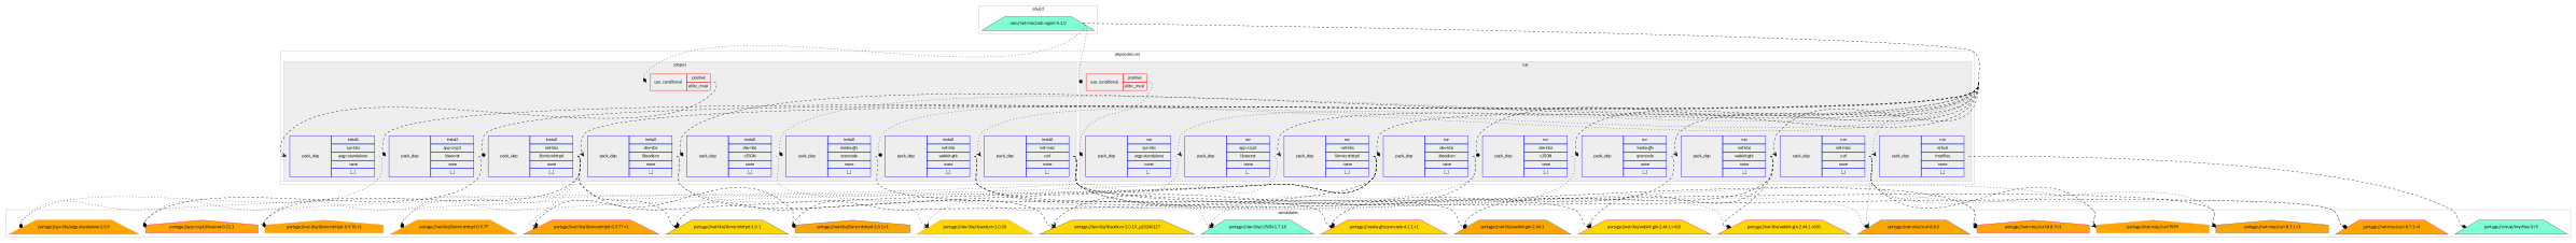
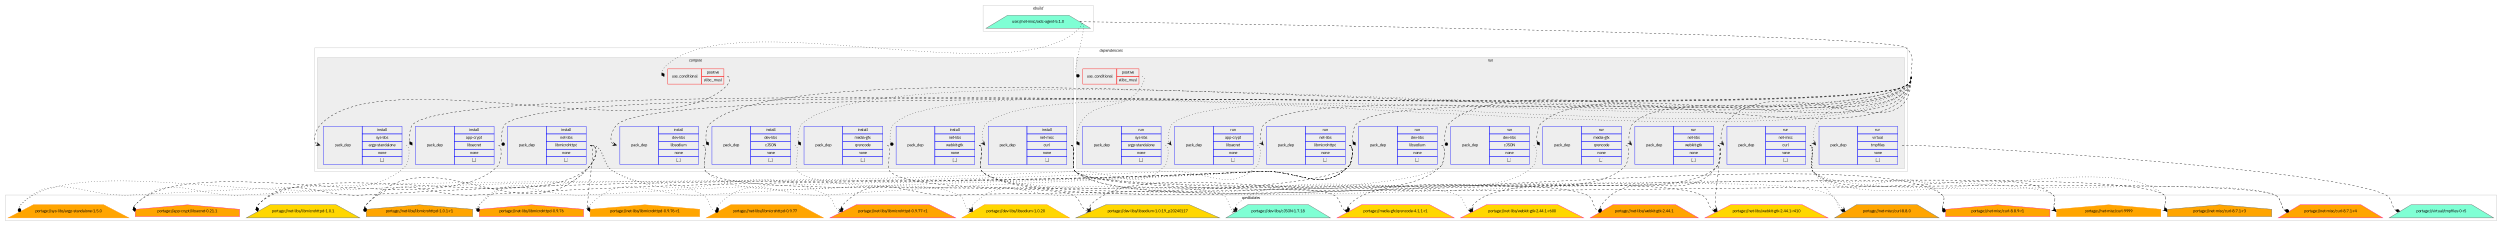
  digraph {
    compound=true
    concentrate=true
    fontname="IBM Plex Sans"
    fontsize=10
    newrank=true
    rankdir=TB
    ranksep=1.5
    node [color=blue fontname="IBM Plex Sans" fontsize=10 shape=none style=filled]
    edge [arrowhead=diamond fontname="IBM Plex Sans" headport=w style=dashed tailport=e weight=100]
    n1 [color=gray40 fillcolor=aquamarine label="use://net-misc/oidc-agent-5.1.0" shape=trapezium width=4]
    n2 [label=<<TABLE BORDER="0" CELLBORDER="1" CELLSPACING="0" CELLPADDING="4" WIDTH="220"><TR><TD ROWSPAN="6" CELLPADDING="30">pack_dep</TD></TR><TR><TD WIDTH="110">install</TD></TR><TR><TD>sys-libs</TD></TR><TR><TD>argp-standalone</TD></TR><TR><TD>none</TD></TR><TR><TD>[,,]</TD></TR></TABLE>> style=""]
    n3 [color=red label=<<TABLE BORDER="0" CELLBORDER="1" CELLSPACING="0" CELLPADDING="4"><TR><TD ROWSPAN="3" CELLPADDING="10">use_conditional</TD></TR><TR><TD>positive</TD></TR><TR><TD>elibc_musl</TD></TR></TABLE>> style=""]
    n4 [label=<<TABLE BORDER="0" CELLBORDER="1" CELLSPACING="0" CELLPADDING="4" WIDTH="220"><TR><TD ROWSPAN="6" CELLPADDING="30">pack_dep</TD></TR><TR><TD WIDTH="110">install</TD></TR><TR><TD>app-crypt</TD></TR><TR><TD>libsecret</TD></TR><TR><TD>none</TD></TR><TR><TD>[,,]</TD></TR></TABLE>> style=""]
    n5 [label=<<TABLE BORDER="0" CELLBORDER="1" CELLSPACING="0" CELLPADDING="4" WIDTH="220"><TR><TD ROWSPAN="6" CELLPADDING="30">pack_dep</TD></TR><TR><TD WIDTH="110">install</TD></TR><TR><TD>dev-libs</TD></TR><TR><TD>cJSON</TD></TR><TR><TD>none</TD></TR><TR><TD>[,,]</TD></TR></TABLE>> style=""]
    n6 [label=<<TABLE BORDER="0" CELLBORDER="1" CELLSPACING="0" CELLPADDING="4" WIDTH="220"><TR><TD ROWSPAN="6" CELLPADDING="30">pack_dep</TD></TR><TR><TD WIDTH="110">install</TD></TR><TR><TD>dev-libs</TD></TR><TR><TD>libsodium</TD></TR><TR><TD>none</TD></TR><TR><TD>[,,]</TD></TR></TABLE>> style=""]
    n7 [label=<<TABLE BORDER="0" CELLBORDER="1" CELLSPACING="0" CELLPADDING="4" WIDTH="220"><TR><TD ROWSPAN="6" CELLPADDING="30">pack_dep</TD></TR><TR><TD WIDTH="110">install</TD></TR><TR><TD>media-gfx</TD></TR><TR><TD>qrencode</TD></TR><TR><TD>none</TD></TR><TR><TD>[,,]</TD></TR></TABLE>> style=""]
    n8 [label=<<TABLE BORDER="0" CELLBORDER="1" CELLSPACING="0" CELLPADDING="4" WIDTH="220"><TR><TD ROWSPAN="6" CELLPADDING="30">pack_dep</TD></TR><TR><TD WIDTH="110">install</TD></TR><TR><TD>net-libs</TD></TR><TR><TD>libmicrohttpd</TD></TR><TR><TD>none</TD></TR><TR><TD>[,,]</TD></TR></TABLE>> style=""]
    n9 [label=<<TABLE BORDER="0" CELLBORDER="1" CELLSPACING="0" CELLPADDING="4" WIDTH="220"><TR><TD ROWSPAN="6" CELLPADDING="30">pack_dep</TD></TR><TR><TD WIDTH="110">install</TD></TR><TR><TD>net-libs</TD></TR><TR><TD>webkit-gtk</TD></TR><TR><TD>none</TD></TR><TR><TD>[,,]</TD></TR></TABLE>> style=""]
    n10 [label=<<TABLE BORDER="0" CELLBORDER="1" CELLSPACING="0" CELLPADDING="4" WIDTH="220"><TR><TD ROWSPAN="6" CELLPADDING="30">pack_dep</TD></TR><TR><TD WIDTH="110">install</TD></TR><TR><TD>net-misc</TD></TR><TR><TD>curl</TD></TR><TR><TD>none</TD></TR><TR><TD>[,,]</TD></TR></TABLE>> style=""]
    n11 [label=<<TABLE BORDER="0" CELLBORDER="1" CELLSPACING="0" CELLPADDING="4" WIDTH="220"><TR><TD ROWSPAN="6" CELLPADDING="30">pack_dep</TD></TR><TR><TD WIDTH="110">run</TD></TR><TR><TD>sys-libs</TD></TR><TR><TD>argp-standalone</TD></TR><TR><TD>none</TD></TR><TR><TD>[,,]</TD></TR></TABLE>> style=""]
    n12 [color=red label=<<TABLE BORDER="0" CELLBORDER="1" CELLSPACING="0" CELLPADDING="4"><TR><TD ROWSPAN="3" CELLPADDING="10">use_conditional</TD></TR><TR><TD>positive</TD></TR><TR><TD>elibc_musl</TD></TR></TABLE>> style=""]
    n13 [label=<<TABLE BORDER="0" CELLBORDER="1" CELLSPACING="0" CELLPADDING="4" WIDTH="220"><TR><TD ROWSPAN="6" CELLPADDING="30">pack_dep</TD></TR><TR><TD WIDTH="110">run</TD></TR><TR><TD>app-crypt</TD></TR><TR><TD>libsecret</TD></TR><TR><TD>none</TD></TR><TR><TD>[,,]</TD></TR></TABLE>> style=""]
    n14 [label=<<TABLE BORDER="0" CELLBORDER="1" CELLSPACING="0" CELLPADDING="4" WIDTH="220"><TR><TD ROWSPAN="6" CELLPADDING="30">pack_dep</TD></TR><TR><TD WIDTH="110">run</TD></TR><TR><TD>dev-libs</TD></TR><TR><TD>cJSON</TD></TR><TR><TD>none</TD></TR><TR><TD>[,,]</TD></TR></TABLE>> style=""]
    n15 [label=<<TABLE BORDER="0" CELLBORDER="1" CELLSPACING="0" CELLPADDING="4" WIDTH="220"><TR><TD ROWSPAN="6" CELLPADDING="30">pack_dep</TD></TR><TR><TD WIDTH="110">run</TD></TR><TR><TD>dev-libs</TD></TR><TR><TD>libsodium</TD></TR><TR><TD>none</TD></TR><TR><TD>[,,]</TD></TR></TABLE>> style=""]
    n16 [label=<<TABLE BORDER="0" CELLBORDER="1" CELLSPACING="0" CELLPADDING="4" WIDTH="220"><TR><TD ROWSPAN="6" CELLPADDING="30">pack_dep</TD></TR><TR><TD WIDTH="110">run</TD></TR><TR><TD>media-gfx</TD></TR><TR><TD>qrencode</TD></TR><TR><TD>none</TD></TR><TR><TD>[,,]</TD></TR></TABLE>> style=""]
    n17 [label=<<TABLE BORDER="0" CELLBORDER="1" CELLSPACING="0" CELLPADDING="4" WIDTH="220"><TR><TD ROWSPAN="6" CELLPADDING="30">pack_dep</TD></TR><TR><TD WIDTH="110">run</TD></TR><TR><TD>net-libs</TD></TR><TR><TD>libmicrohttpd</TD></TR><TR><TD>none</TD></TR><TR><TD>[,,]</TD></TR></TABLE>> style=""]
    n18 [label=<<TABLE BORDER="0" CELLBORDER="1" CELLSPACING="0" CELLPADDING="4" WIDTH="220"><TR><TD ROWSPAN="6" CELLPADDING="30">pack_dep</TD></TR><TR><TD WIDTH="110">run</TD></TR><TR><TD>net-libs</TD></TR><TR><TD>webkit-gtk</TD></TR><TR><TD>none</TD></TR><TR><TD>[,,]</TD></TR></TABLE>> style=""]
    n19 [label=<<TABLE BORDER="0" CELLBORDER="1" CELLSPACING="0" CELLPADDING="4" WIDTH="220"><TR><TD ROWSPAN="6" CELLPADDING="30">pack_dep</TD></TR><TR><TD WIDTH="110">run</TD></TR><TR><TD>net-misc</TD></TR><TR><TD>curl</TD></TR><TR><TD>none</TD></TR><TR><TD>[,,]</TD></TR></TABLE>> style=""]
    n20 [label=<<TABLE BORDER="0" CELLBORDER="1" CELLSPACING="0" CELLPADDING="4" WIDTH="220"><TR><TD ROWSPAN="6" CELLPADDING="30">pack_dep</TD></TR><TR><TD WIDTH="110">run</TD></TR><TR><TD>virtual</TD></TR><TR><TD>tmpfiles</TD></TR><TR><TD>none</TD></TR><TR><TD>[,,]</TD></TR></TABLE>> style=""]
    n21 [color=deeppink fillcolor=orange label="portage://app-crypt/libsecret-0.21.1" shape=house width=4]
    n22 [color=darkorange fillcolor=orange label="portage://sys-libs/argp-standalone-1.5.0" shape=trapezium width=4]
    n23 [color=gray40 fillcolor=aquamarine label="portage://dev-libs/cJSON-1.7.18" shape=trapezium width=4]
    n24 [color=darkorange fillcolor=gold label="portage://dev-libs/libsodium-1.0.20" shape=trapezium width=4]
    n25 [color=gray40 fillcolor=gold label="portage://dev-libs/libsodium-1.0.19_p20240117" shape=trapezium width=4]
    n26 [color=deeppink fillcolor=gold label="portage://media-gfx/qrencode-4.1.1-r1" shape=trapezium width=4]
    n27 [color=gray40 fillcolor=orange label="portage://net-libs/libmicrohttpd-1.0.1-r1" shape=house width=4]
    n28 [color=gray40 fillcolor=gold label="portage://net-libs/libmicrohttpd-1.0.1" shape=trapezium width=4]
    n29 [color=deeppink fillcolor=orange label="portage://net-libs/libmicrohttpd-0.9.77-r1" shape=trapezium width=4]
    n30 [color=darkorange fillcolor=orange label="portage://net-libs/libmicrohttpd-0.9.77" shape=trapezium width=4]
    n31 [color=darkorange fillcolor=orange label="portage://net-libs/libmicrohttpd-0.9.76-r1" shape=house width=4]
+   n32 [color=deeppink fillcolor=orange label="portage://net-libs/libmicrohttpd-0.9.76" shape=house width=4]
    n33 [color=deeppink fillcolor=gold label="portage://net-libs/webkit-gtk-2.44.1-r600" shape=trapezium width=4]
    n34 [color=deeppink fillcolor=gold label="portage://net-libs/webkit-gtk-2.44.1-r410" shape=trapezium width=4]
-   n35 [color=gray40 fillcolor=orange label="portage://net-libs/webkit-gtk-2.44.1" shape=trapezium width=4]
+   n35 [color=deeppink fillcolor=orange label="portage://net-libs/webkit-gtk-2.44.1" shape=trapezium width=4]
    n36 [color=darkorange fillcolor=orange label="portage://net-misc/curl-9999" shape=house width=4]
    n37 [color=deeppink fillcolor=orange label="portage://net-misc/curl-8.8.9-r1" shape=house width=4]
    n38 [color=gray40 fillcolor=orange label="portage://net-misc/curl-8.8.0" shape=trapezium width=4]
    n39 [color=deeppink fillcolor=orange label="portage://net-misc/curl-8.7.1-r4" shape=trapezium width=4]
    n40 [color=gray40 fillcolor=orange label="portage://net-misc/curl-8.7.1-r3" shape=house width=4]
    n41 [color=gray40 fillcolor=aquamarine label="portage://virtual/tmpfiles-0-r5" shape=trapezium width=4]
    subgraph cluster_1 {
      color=gray
      label=<<i>dependencies</i>>
      subgraph cluster_2 {
        color=gray
        fillcolor="#eeeeee"
        label=<<i>compile</i>>
        style=filled
        subgraph sub_3 {
          color=gray
          fillcolor="#eeeeee"
          label=<<i>compile</i>>
          style=filled
          n3
          subgraph sub_4 {
            color=gray
            fillcolor="#eeeeee"
            label=<<i>compile</i>>
            style=filled
            n2
          }
        }
        subgraph sub_5 {
          color=gray
          fillcolor="#eeeeee"
          label=<<i>compile</i>>
          style=filled
          n4
        }
        subgraph sub_6 {
          color=gray
          fillcolor="#eeeeee"
          label=<<i>compile</i>>
          style=filled
          n5
        }
        subgraph sub_7 {
          color=gray
          fillcolor="#eeeeee"
          label=<<i>compile</i>>
          style=filled
          n6
        }
        subgraph sub_8 {
          color=gray
          fillcolor="#eeeeee"
          label=<<i>compile</i>>
          style=filled
          n7
        }
        subgraph sub_9 {
          color=gray
          fillcolor="#eeeeee"
          label=<<i>compile</i>>
          style=filled
          n8
        }
        subgraph sub_10 {
          color=gray
          fillcolor="#eeeeee"
          label=<<i>compile</i>>
          style=filled
          n9
        }
        subgraph sub_11 {
          color=gray
          fillcolor="#eeeeee"
          label=<<i>compile</i>>
          style=filled
          n10
        }
      }
      subgraph cluster_12 {
        color=gray
        fillcolor="#eeeeee"
        label=<<i>compile and run</i>>
        style=filled
      }
      subgraph cluster_13 {
        color=gray
        fillcolor="#eeeeee"
        label=<<i>run</i>>
        style=filled
        subgraph sub_14 {
          color=gray
          fillcolor="#eeeeee"
          label=<<i>run</i>>
          style=filled
          n12
          subgraph sub_15 {
            color=gray
            fillcolor="#eeeeee"
            label=<<i>run</i>>
            style=filled
            n11
          }
        }
        subgraph sub_16 {
          color=gray
          fillcolor="#eeeeee"
          label=<<i>run</i>>
          style=filled
          n13
        }
        subgraph sub_17 {
          color=gray
          fillcolor="#eeeeee"
          label=<<i>run</i>>
          style=filled
          n14
        }
        subgraph sub_18 {
          color=gray
          fillcolor="#eeeeee"
          label=<<i>run</i>>
          style=filled
          n15
        }
        subgraph sub_19 {
          color=gray
          fillcolor="#eeeeee"
          label=<<i>run</i>>
          style=filled
          n16
        }
        subgraph sub_20 {
          color=gray
          fillcolor="#eeeeee"
          label=<<i>run</i>>
          style=filled
          n17
        }
        subgraph sub_21 {
          color=gray
          fillcolor="#eeeeee"
          label=<<i>run</i>>
          style=filled
          n18
        }
        subgraph sub_22 {
          color=gray
          fillcolor="#eeeeee"
          label=<<i>run</i>>
          style=filled
          n19
        }
        subgraph sub_23 {
          color=gray
          fillcolor="#eeeeee"
          label=<<i>run</i>>
          style=filled
          n20
        }
      }
    }
    subgraph cluster_24 {
      color=gray
      label=<<i>ebuild</i>>
      n1
    }
    subgraph cluster_25 {
      color=gray
      label=<<i>candidates</i>>
      rank=same
      subgraph sub_26 {
        color=black
        label=<<i>candidates</i>>
        nodesep=1
        rank=same
        n27
        n28
        n29
        n30
        n31
+       n32
      }
      subgraph sub_27 {
        color=black
        label=<<i>candidates</i>>
        nodesep=1
        rank=same
        n21
      }
      subgraph sub_28 {
        color=black
        label=<<i>candidates</i>>
        nodesep=1
        rank=same
        n22
      }
      subgraph sub_29 {
        color=black
        label=<<i>candidates</i>>
        nodesep=1
        rank=same
        n23
      }
      subgraph sub_30 {
        color=black
        label=<<i>candidates</i>>
        nodesep=1
        rank=same
        n24
        n25
      }
      subgraph sub_31 {
        color=black
        label=<<i>candidates</i>>
        nodesep=1
        rank=same
        n26
      }
      subgraph sub_32 {
        color=black
        label=<<i>candidates</i>>
        nodesep=1
        rank=same
        n27
        n28
        n29
        n30
        n31
+       n32
      }
      subgraph sub_33 {
        color=black
        label=<<i>candidates</i>>
        nodesep=1
        rank=same
        n33
        n34
        n35
      }
      subgraph sub_34 {
        color=black
        label=<<i>candidates</i>>
        nodesep=1
        rank=same
        n36
        n37
        n38
        n39
        n40
      }
      subgraph sub_35 {
        color=black
        label=<<i>candidates</i>>
        nodesep=1
        rank=same
        n22
      }
      subgraph sub_36 {
        color=black
        label=<<i>candidates</i>>
        nodesep=1
        rank=same
        n21
      }
      subgraph sub_37 {
        color=black
        label=<<i>candidates</i>>
        nodesep=1
        rank=same
        n23
      }
      subgraph sub_38 {
        color=black
        label=<<i>candidates</i>>
        nodesep=1
        rank=same
        n24
        n25
      }
      subgraph sub_39 {
        color=black
        label=<<i>candidates</i>>
        nodesep=1
        rank=same
        n26
      }
      subgraph sub_40 {
        color=black
        label=<<i>candidates</i>>
        nodesep=1
        rank=same
        n33
        n34
        n35
      }
      subgraph sub_41 {
        color=black
        label=<<i>candidates</i>>
        nodesep=1
        rank=same
        n36
        n37
        n38
        n39
        n40
      }
      subgraph sub_42 {
        color=black
        label=<<i>candidates</i>>
        nodesep=1
        rank=same
        n41
      }
    }
    n1 -> n3 [style=dotted weight=20]
    n1 -> n4 [weight=20]
    n1 -> n5 [weight=20]
    n1 -> n6 [arrowhead=vee weight=20]
    n1 -> n7 [style=dotted weight=20]
    n1 -> n8 [arrowhead=dot weight=20]
    n1 -> n9 [arrowhead=dot style=dotted weight=20]
    n1 -> n10 [arrowhead=vee style=dotted weight=20]
    n1 -> n12 [arrowhead=dot style=dotted weight=20]
    n1 -> n13 [arrowhead=vee style=dotted weight=20]
    n1 -> n14 [arrowhead=dot weight=20]
    n1 -> n15 [weight=20]
    n1 -> n16 [weight=20]
    n1 -> n17 [arrowhead=vee weight=20]
    n1 -> n18 [arrowhead=vee weight=20]
    n1 -> n19 [arrowhead=vee weight=20]
    n1 -> n20 [arrowhead=vee style=dotted weight=20]
    n2 -> n22 [arrowhead=dot style=dotted]
    n3 -> n2 [arrowhead=vee weight=20]
    n4 -> n21
    n5 -> n23 [arrowhead=vee style=dotted]
    n6 -> n24 [arrowhead=vee style=dotted]
    n6 -> n25 [arrowhead=vee]
    n7 -> n26
    n8 -> n27
    n8 -> n28
    n8 -> n29 [arrowhead=vee style=dotted]
    n8 -> n30 [arrowhead=dot style=dotted]
    n8 -> n31
+   n8 -> n32 [arrowhead=vee style=dotted]
    n9 -> n33 [style=dotted]
    n9 -> n34
    n9 -> n35 [arrowhead=dot]
    n10 -> n36 [arrowhead=vee style=dotted]
    n10 -> n37 [arrowhead=dot]
    n10 -> n38 [style=dotted]
    n10 -> n39 [arrowhead=dot]
    n10 -> n40
    n11 -> n22 [arrowhead=dot style=dotted]
    n12 -> n11 [style=dotted weight=20]
    n13 -> n21 [style=dotted]
    n14 -> n23 [style=dotted]
    n15 -> n24 [arrowhead=vee style=dotted]
    n15 -> n25 [arrowhead=vee]
    n16 -> n26
    n17 -> n27 [arrowhead=dot]
    n17 -> n28
    n17 -> n29
    n17 -> n30 [style=dotted]
    n17 -> n31 [arrowhead=vee style=dotted]
+   n17 -> n32 [arrowhead=dot style=dotted]
    n18 -> n33 [arrowhead=vee]
    n18 -> n34 [arrowhead=vee]
    n18 -> n35 [arrowhead=dot]
    n19 -> n36 [arrowhead=vee]
    n19 -> n37 [style=dotted]
    n19 -> n38 [arrowhead=vee style=dotted]
    n19 -> n39 [style=dotted]
    n19 -> n40 [arrowhead=vee style=dotted]
    n20 -> n41
  }
